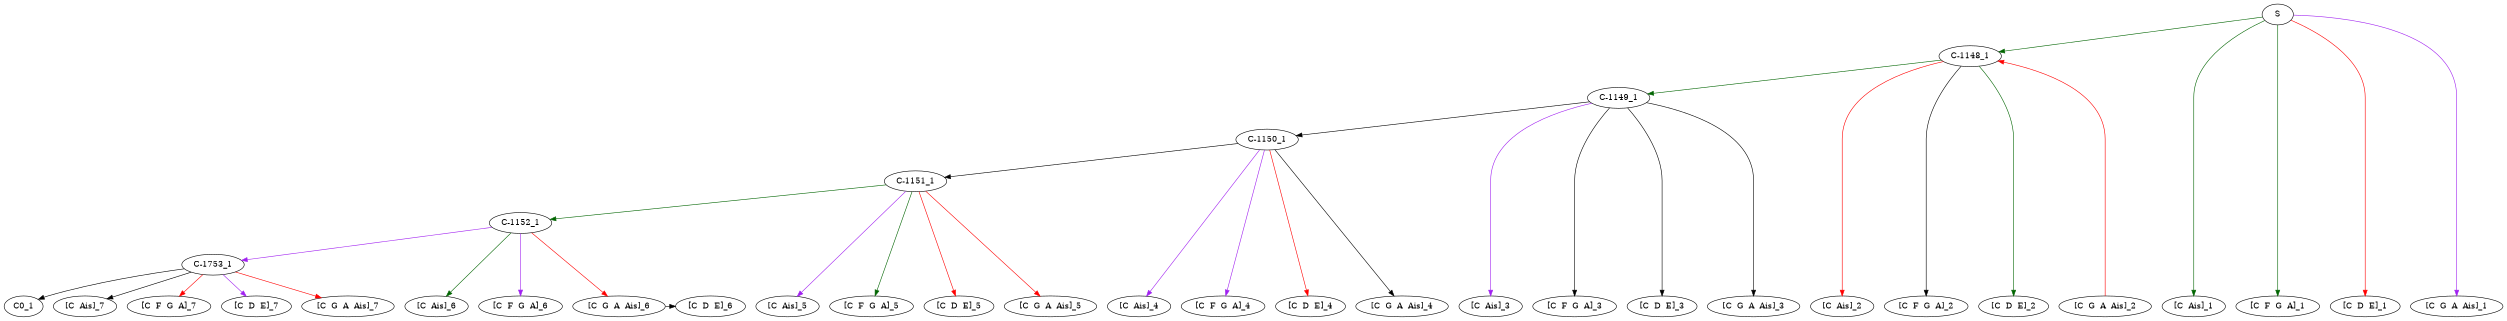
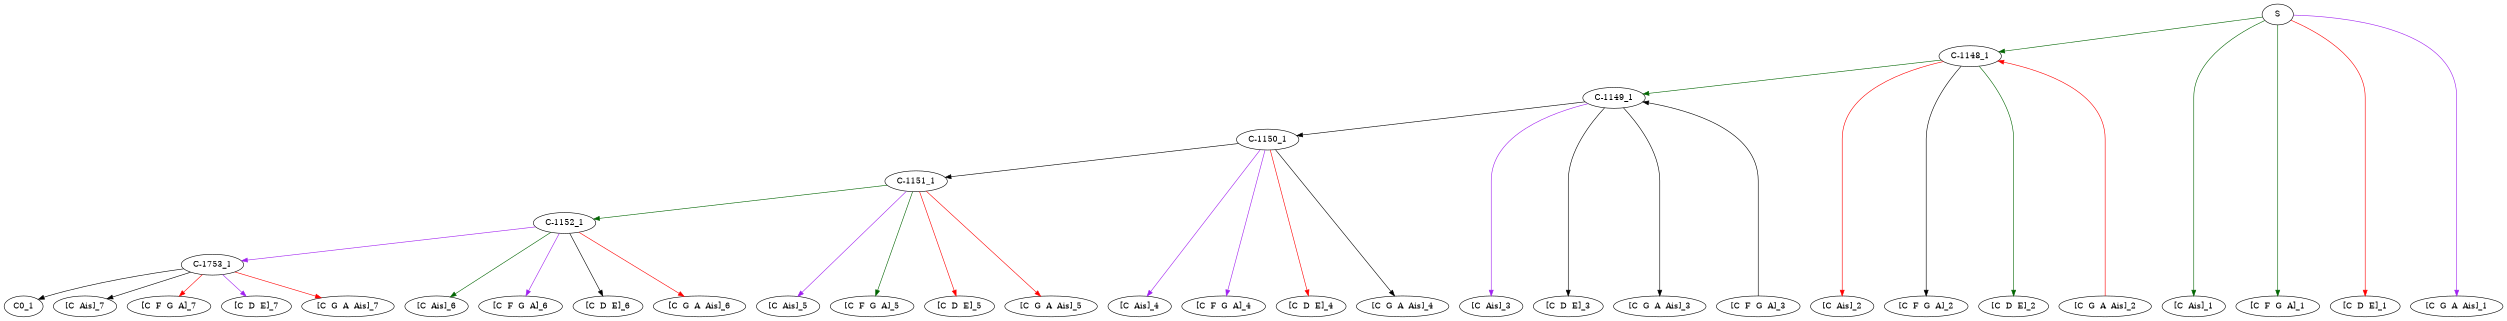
  digraph {
    edge [color=black]
    S
    "C-1148_1"
    "C-1149_1"
    "C-1150_1"
    "C-1151_1"
    "C-1152_1"
    n7 [label="C-1753_1"]
    C0_1
    "[C  Ais]_1"
    "[C  F  G  A]_1"
    "[C  D  E]_1"
    "[C  G  A  Ais]_1"
    "[C  Ais]_2"
    "[C  F  G  A]_2"
    "[C  D  E]_2"
    "[C  G  A  Ais]_2"
    "[C  Ais]_3"
    "[C  F  G  A]_3"
    "[C  D  E]_3"
    "[C  G  A  Ais]_3"
    "[C  Ais]_4"
    "[C  F  G  A]_4"
    "[C  D  E]_4"
    "[C  G  A  Ais]_4"
    "[C  Ais]_5"
    "[C  F  G  A]_5"
    "[C  D  E]_5"
    "[C  G  A  Ais]_5"
    "[C  Ais]_6"
    "[C  F  G  A]_6"
    "[C  D  E]_6"
    "[C  G  A  Ais]_6"
    "[C  Ais]_7"
    "[C  F  G  A]_7"
    "[C  D  E]_7"
    "[C  G  A  Ais]_7"
    subgraph sub_1 {
      rank=min
      S
    }
    subgraph sub_2 {
      rank=same
      "C-1148_1"
    }
    subgraph sub_3 {
      rank=same
      "C-1149_1"
    }
    subgraph sub_4 {
      rank=same
      "C-1150_1"
    }
    subgraph sub_5 {
      rank=same
      "C-1151_1"
    }
    subgraph sub_6 {
      rank=same
      "C-1152_1"
    }
    subgraph sub_7 {
      rank=same
      n7
    }
    subgraph sub_8 {
      rank=same
      C0_1
    }
    subgraph sub_9 {
      rank=same
      "[C  Ais]_1"
      "[C  F  G  A]_1"
      "[C  D  E]_1"
      "[C  G  A  Ais]_1"
      "[C  Ais]_2"
      "[C  F  G  A]_2"
      "[C  D  E]_2"
      "[C  G  A  Ais]_2"
      "[C  Ais]_3"
      "[C  F  G  A]_3"
      "[C  D  E]_3"
      "[C  G  A  Ais]_3"
      "[C  Ais]_4"
      "[C  F  G  A]_4"
      "[C  D  E]_4"
      "[C  G  A  Ais]_4"
      "[C  Ais]_5"
      "[C  F  G  A]_5"
      "[C  D  E]_5"
      "[C  G  A  Ais]_5"
      "[C  Ais]_6"
      "[C  F  G  A]_6"
      "[C  D  E]_6"
      "[C  G  A  Ais]_6"
      "[C  Ais]_7"
      "[C  F  G  A]_7"
      "[C  D  E]_7"
      "[C  G  A  Ais]_7"
    }
    S -> "C-1148_1" [color=darkgreen]
    S -> "[C  Ais]_1" [color=darkgreen]
    S -> "[C  F  G  A]_1" [color=darkgreen]
    S -> "[C  D  E]_1" [color=red]
    S -> "[C  G  A  Ais]_1" [color=purple]
    "C-1148_1" -> "C-1149_1" [color=darkgreen]
    "C-1148_1" -> "[C  Ais]_2" [color=red]
    "C-1148_1" -> "[C  F  G  A]_2"
    "C-1148_1" -> "[C  D  E]_2" [color=darkgreen]
    "C-1149_1" -> "C-1150_1"
    "C-1149_1" -> "[C  Ais]_3" [color=purple]
-   "C-1149_1" -> "[C  F  G  A]_3"
+   "[C  F  G  A]_3" -> "C-1149_1"
    "C-1149_1" -> "[C  D  E]_3"
    "C-1149_1" -> "[C  G  A  Ais]_3"
    "C-1150_1" -> "C-1151_1"
    "C-1150_1" -> "[C  Ais]_4" [color=purple]
    "C-1150_1" -> "[C  F  G  A]_4" [color=purple]
    "C-1150_1" -> "[C  D  E]_4" [color=red]
    "C-1150_1" -> "[C  G  A  Ais]_4"
    "C-1151_1" -> "C-1152_1" [color=darkgreen]
    "C-1151_1" -> "[C  Ais]_5" [color=purple]
    "C-1151_1" -> "[C  F  G  A]_5" [color=darkgreen]
    "C-1151_1" -> "[C  D  E]_5" [color=red]
    "C-1151_1" -> "[C  G  A  Ais]_5" [color=red]
    "C-1152_1" -> n7 [color=purple]
    "C-1152_1" -> "[C  Ais]_6" [color=darkgreen]
    "C-1152_1" -> "[C  F  G  A]_6" [color=purple]
-   "[C  G  A  Ais]_6" -> "[C  D  E]_6"
+   "C-1152_1" -> "[C  D  E]_6"
    "C-1152_1" -> "[C  G  A  Ais]_6" [color=red]
    n7 -> C0_1
    n7 -> "[C  Ais]_7"
    n7 -> "[C  F  G  A]_7" [color=red]
    n7 -> "[C  D  E]_7" [color=purple]
    n7 -> "[C  G  A  Ais]_7" [color=red]
    "[C  G  A  Ais]_2" -> "C-1148_1" [color=red]
  }
